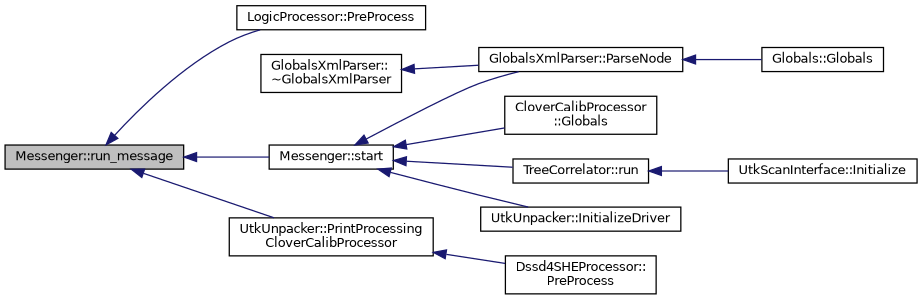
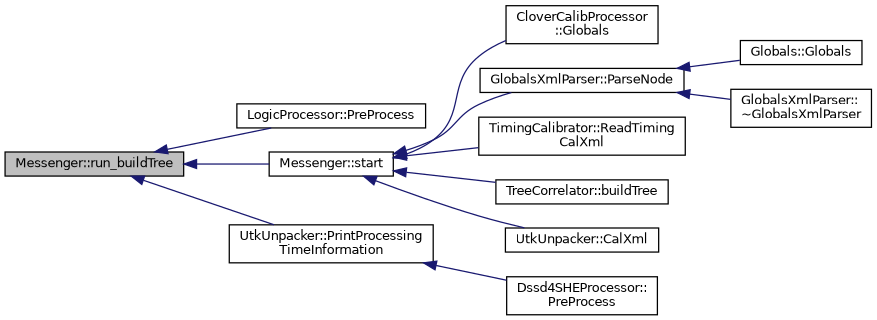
  digraph {
    rankdir=LR
    node [color=black fillcolor=white fontname=Helvetica fontsize=10 shape=record style=filled]
    edge [color=midnightblue dir=back fontname=Helvetica fontsize=10 labelfontname=Helvetica labelfontsize=10 style=solid]
-   n1 [fillcolor=grey75 fontcolor=black height=0.2 label="Messenger::run_message" width=0.4]
+   n1 [fillcolor=grey75 fontcolor=black height=0.2 label="Messenger::run_buildTree" width=0.4]
    n2 [height=0.2 label="LogicProcessor::PreProcess" width=0.4]
    n3 [height=0.2 label="Messenger::start" width=0.4]
-   n4 [height=0.2 label="UtkUnpacker::PrintProcessing\lCloverCalibProcessor" width=0.4]
+   n4 [height=0.2 label="UtkUnpacker::PrintProcessing\lTimeInformation" width=0.4]
    n5 [height=0.2 label="Dssd4SHEProcessor::\lPreProcess" width=0.4]
    n6 [height=0.2 label="CloverCalibProcessor\l::Globals" width=0.4]
    n7 [height=0.2 label="GlobalsXmlParser::ParseNode" width=0.4]
-   n9 [height=0.2 label="TreeCorrelator::run" width=0.4]
-   n10 [height=0.2 label="UtkUnpacker::InitializeDriver" width=0.4]
+   n8 [height=0.2 label="TimingCalibrator::ReadTiming\lCalXml" width=0.4]
+   n9 [height=0.2 label="TreeCorrelator::buildTree" width=0.4]
+   n10 [height=0.2 label="UtkUnpacker::CalXml" width=0.4]
    n11 [height=0.2 label="Globals::Globals" width=0.4]
    n12 [height=0.2 label="GlobalsXmlParser::\l~GlobalsXmlParser" width=0.4]
-   n13 [height=0.2 label="UtkScanInterface::Initialize" width=0.4]
    n1 -> n2
    n1 -> n3
    n1 -> n4
    n3 -> n6
    n3 -> n7
+   n3 -> n8
    n3 -> n9
    n3 -> n10
    n4 -> n5
    n7 -> n11
-   n12 -> n7
-   n9 -> n13
+   n7 -> n12
  }
